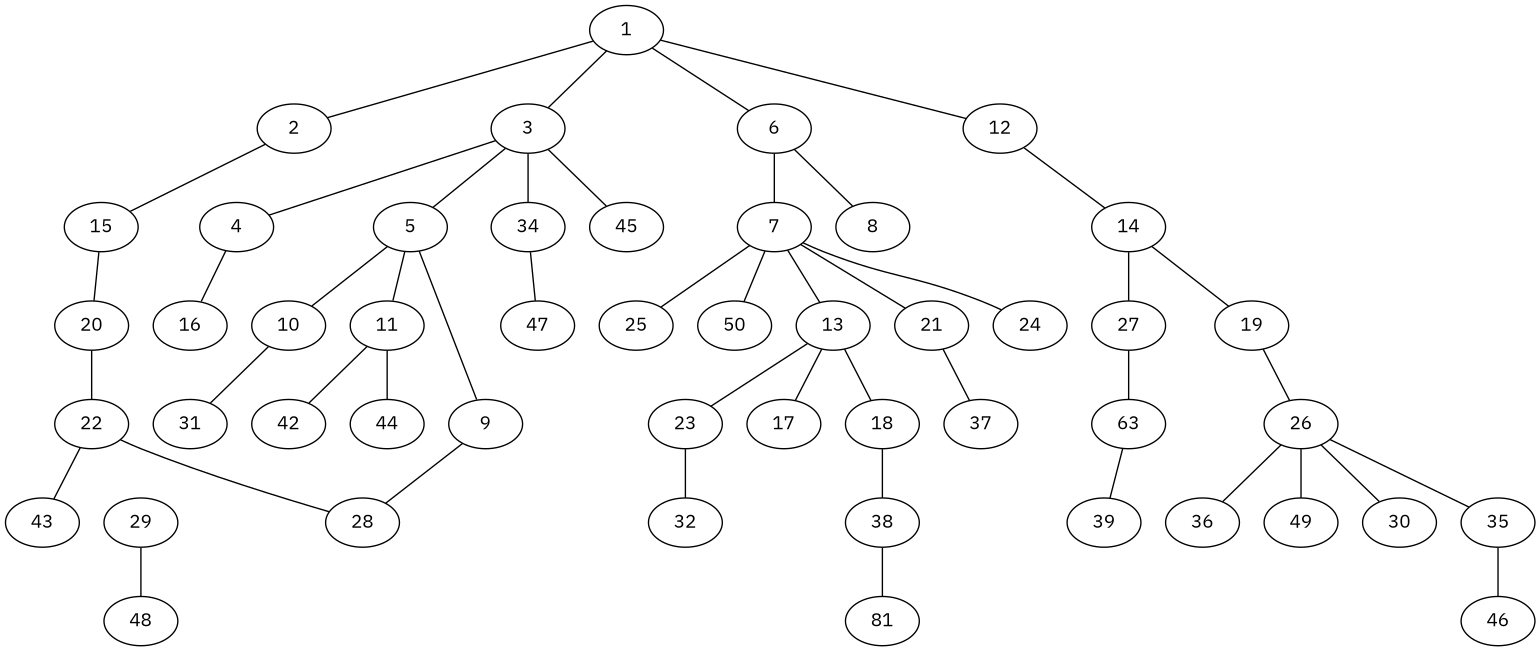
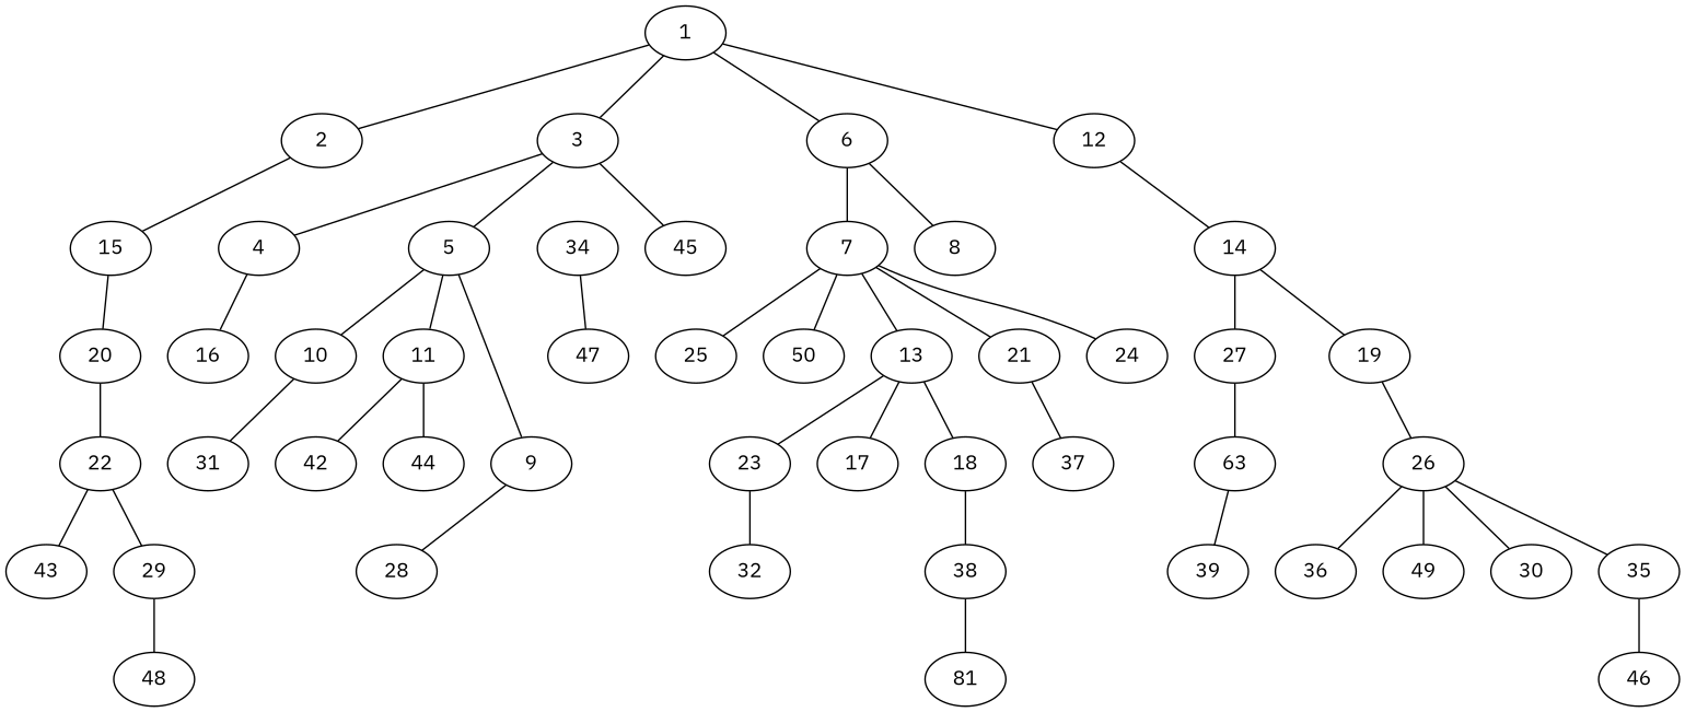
  graph {
    fontname="IBM Plex Sans"
    node [fontname="IBM Plex Sans"]
    edge [fontname="IBM Plex Sans"]
    1
    2
    3
    6
    12
    15
    4
    5
    34
    45
    7
    8
    14
    20
    16
    9
    10
    11
    47
    13
    21
    24
    25
    50
    19
    27
    22
    28
    31
    42
    44
    17
    18
    23
    37
    38
    32
    26
    n39 [label=63]
    n40 [label=81]
    30
    35
    36
    49
    39
    29
    43
    46
    48
    1 -- 2
    1 -- 3
    1 -- 6
    1 -- 12
    2 -- 15
    3 -- 4
    3 -- 5
-   3 -- 34
    3 -- 45
    6 -- 7
    6 -- 8
    12 -- 14
    15 -- 20
    4 -- 16
    5 -- 9
    5 -- 10
    5 -- 11
    34 -- 47
    7 -- 13
    7 -- 21
    7 -- 24
    7 -- 25
    7 -- 50
    14 -- 19
    14 -- 27
    20 -- 22
    9 -- 28
    10 -- 31
    11 -- 42
    11 -- 44
    13 -- 17
    13 -- 18
    13 -- 23
    21 -- 37
    19 -- 26
    27 -- n39
-   22 -- 28
+   22 -- 29
    22 -- 43
    18 -- 38
    23 -- 32
    38 -- n40
    26 -- 30
    26 -- 35
    26 -- 36
    26 -- 49
    n39 -- 39
    35 -- 46
    29 -- 48
  }
